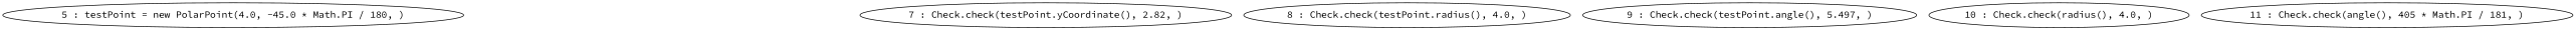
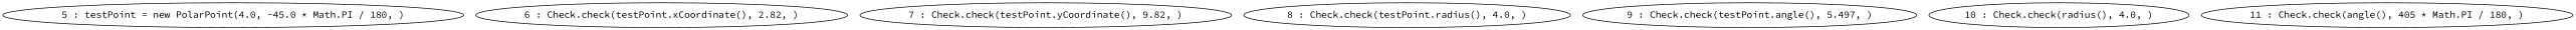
  digraph {
    fontname="Source Code Pro"
    node [fontname="Source Code Pro"]
    "5 : testPoint = new PolarPoint(4.0, -45.0 * Math.PI / 180, )"
-   "7 : Check.check(testPoint.yCoordinate(), 2.82, )"
+   "6 : Check.check(testPoint.xCoordinate(), 2.82, )"
+   "7 : Check.check(testPoint.yCoordinate(), 2.82, )" [label="7 : Check.check(testPoint.yCoordinate(), 9.82, )"]
    "8 : Check.check(testPoint.radius(), 4.0, )"
    "9 : Check.check(testPoint.angle(), 5.497, )"
    "10 : Check.check(radius(), 4.0, )"
-   "11 : Check.check(angle(), 405 * Math.PI / 180, )" [label="11 : Check.check(angle(), 405 * Math.PI / 181, )"]
+   "11 : Check.check(angle(), 405 * Math.PI / 180, )"
  }
